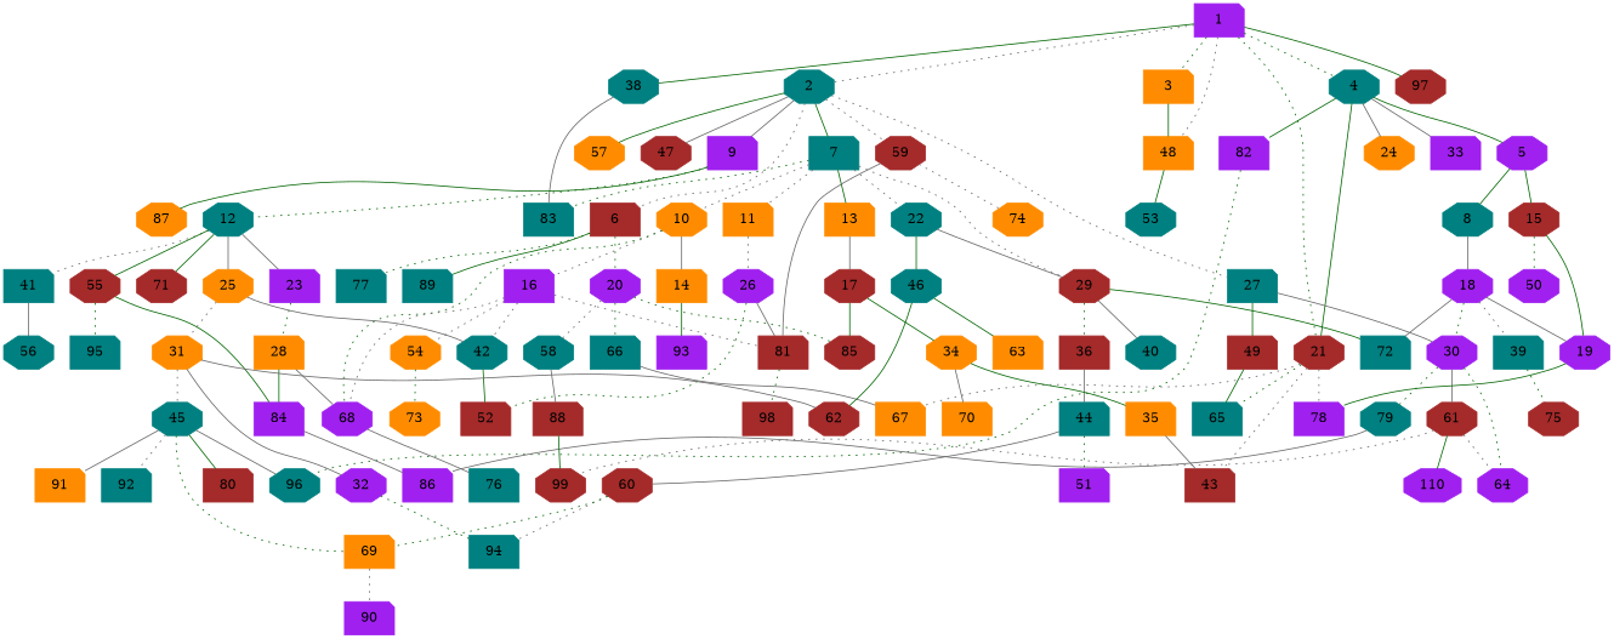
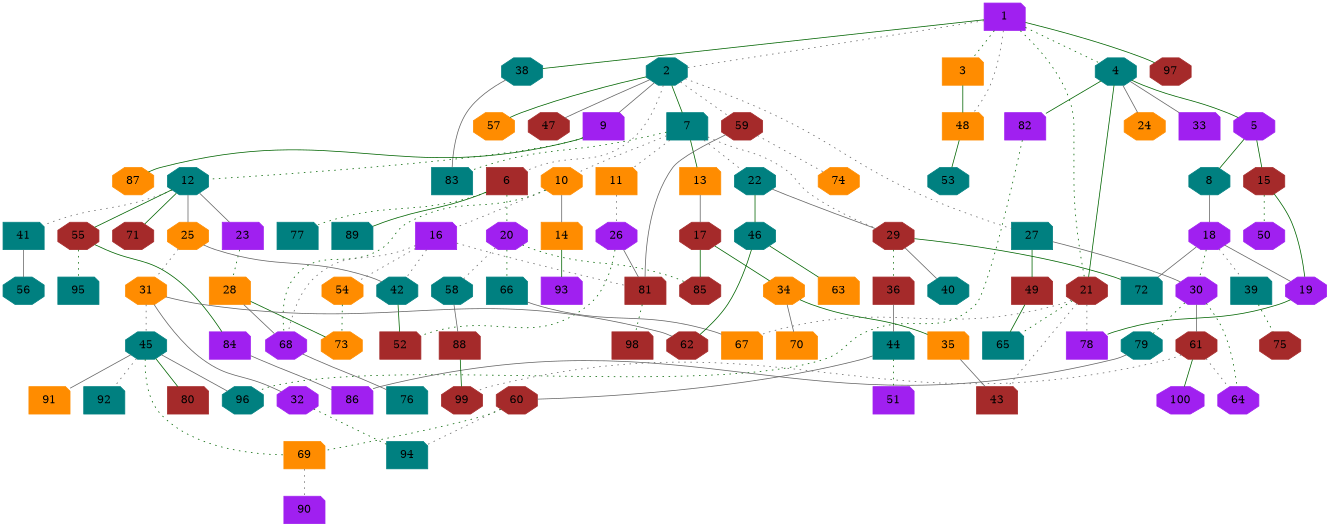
  graph {
    node [color=teal shape=octagon style=filled]
    edge [color=gray40 style=solid]
    1 [color=purple shape=note]
    2
    3 [color=darkorange shape=note]
    4
    21 [color=brown]
    38
    48 [color=darkorange shape=note]
    97 [color=brown]
    6 [color=brown shape=note]
    7 [shape=note]
    9 [color=purple shape=note]
    27 [shape=note]
    47 [color=brown]
    57 [color=darkorange]
    59 [color=brown]
    5 [color=purple]
    24 [color=darkorange]
    33 [color=purple shape=note]
    82 [color=purple shape=note]
    78 [color=purple shape=note]
    43 [color=brown shape=note]
    65 [shape=note]
    67 [color=darkorange shape=note]
    83 [shape=note]
    53
    20 [color=purple]
    77 [shape=note]
    89 [shape=note]
    10 [color=darkorange]
    11 [color=darkorange shape=note]
    13 [color=darkorange shape=note]
    22
    29 [color=brown]
    12
    87 [color=darkorange]
    30 [color=purple]
    49 [color=brown shape=note]
    81 [color=brown shape=note]
    74 [color=darkorange]
    8
    15 [color=brown]
    96
    18 [color=purple]
    19 [color=purple]
    50 [color=purple]
    85 [color=brown]
    58
    66 [shape=note]
    14 [color=darkorange shape=note]
    16 [color=purple shape=note]
    68 [color=purple]
    26 [color=purple]
    17 [color=brown]
    46
    72 [shape=note]
    36 [color=brown shape=note]
    40
    39 [shape=note]
    23 [color=purple shape=note]
    25 [color=darkorange]
    41 [shape=note]
    55 [color=brown]
    71 [color=brown]
    93 [color=purple shape=note]
    42
    54 [color=darkorange]
    76 [shape=note]
    52 [color=brown shape=note]
    28 [color=darkorange shape=note]
    31 [color=darkorange]
    56
    84 [color=purple shape=note]
    95 [shape=note]
    34 [color=darkorange]
    73 [color=darkorange]
    98 [color=brown shape=note]
    35 [color=darkorange shape=note]
    70 [color=darkorange shape=note]
    64 [color=purple]
    61 [color=brown]
    79
    75 [color=brown]
    88 [color=brown shape=note]
    62 [color=brown]
    63 [color=darkorange shape=note]
    32 [color=purple]
    45
    44 [shape=note]
    99 [color=brown]
-   100 [color=purple label=110]
+   100 [color=purple]
    86 [color=purple shape=note]
    94 [shape=note]
    69 [color=darkorange shape=note]
    80 [color=brown shape=note]
    91 [color=darkorange shape=note]
    92 [shape=note]
    51 [color=purple shape=note]
    60 [color=brown]
    90 [color=purple shape=note]
    1 -- 2 [style=dotted]
    1 -- 3 [color=darkgreen style=dotted]
    1 -- 4 [color=darkgreen style=dotted]
    1 -- 21 [color=darkgreen style=dotted]
    1 -- 38 [color=darkgreen]
    1 -- 48 [style=dotted]
    1 -- 97 [color=darkgreen]
    2 -- 6 [style=dotted]
    2 -- 7 [color=darkgreen]
    2 -- 9
    2 -- 27 [style=dotted]
    2 -- 47
    2 -- 57 [color=darkgreen]
    2 -- 59 [style=dotted]
    3 -- 48 [color=darkgreen]
    4 -- 21 [color=darkgreen]
    4 -- 5 [color=darkgreen]
    4 -- 24
    4 -- 33
    4 -- 82 [color=darkgreen]
    21 -- 78 [style=dotted]
    21 -- 43 [style=dotted]
    21 -- 65 [color=darkgreen style=dotted]
    21 -- 67 [style=dotted]
    38 -- 83
    48 -- 53 [color=darkgreen]
    6 -- 20 [color=darkgreen style=dotted]
    6 -- 77 [color=darkgreen style=dotted]
    6 -- 89 [color=darkgreen]
    7 -- 83 [color=darkgreen style=dotted]
    7 -- 10 [style=dotted]
    7 -- 11 [style=dotted]
    7 -- 13 [color=darkgreen]
    7 -- 22 [style=dotted]
    7 -- 29 [style=dotted]
    9 -- 12 [color=darkgreen style=dotted]
    9 -- 87 [color=darkgreen]
    27 -- 30
    27 -- 49 [color=darkgreen]
    59 -- 81
    59 -- 74 [style=dotted]
    5 -- 8 [color=darkgreen]
    5 -- 15 [color=darkgreen]
    82 -- 96 [color=darkgreen style=dotted]
    20 -- 85 [color=darkgreen style=dotted]
    20 -- 58 [style=dotted]
    20 -- 66 [color=darkgreen style=dotted]
    10 -- 14
    10 -- 16 [style=dotted]
    10 -- 68 [color=darkgreen style=dotted]
    11 -- 26 [style=dotted]
    13 -- 17
    22 -- 29
    22 -- 46 [color=darkgreen]
    29 -- 72 [color=darkgreen]
    29 -- 36 [color=darkgreen style=dotted]
    29 -- 40
    12 -- 23
    12 -- 25
    12 -- 41 [style=dotted]
    12 -- 55 [color=darkgreen]
    12 -- 71 [color=darkgreen]
    30 -- 64 [color=darkgreen style=dotted]
    30 -- 61
    30 -- 79 [color=darkgreen style=dotted]
    49 -- 65 [color=darkgreen]
    81 -- 98 [color=darkgreen style=dotted]
    8 -- 18
    15 -- 19 [color=darkgreen]
    15 -- 50 [color=darkgreen style=dotted]
    18 -- 30 [color=darkgreen style=dotted]
    18 -- 19
    18 -- 72
    18 -- 39 [style=dotted]
    19 -- 78 [color=darkgreen]
    58 -- 88
    66 -- 67
    14 -- 93 [color=darkgreen]
    16 -- 81 [style=dotted]
    16 -- 68 [style=dotted]
    16 -- 42 [style=dotted]
    16 -- 54 [style=dotted]
    68 -- 76
    26 -- 81
    26 -- 52 [color=darkgreen style=dotted]
    17 -- 85 [color=darkgreen]
    17 -- 34 [color=darkgreen]
    46 -- 62 [color=darkgreen]
    46 -- 63 [color=darkgreen]
    36 -- 44
    39 -- 75 [color=darkgreen style=dotted]
    23 -- 28 [color=darkgreen style=dotted]
    25 -- 42
    25 -- 31 [style=dotted]
    41 -- 56
    55 -- 84 [color=darkgreen]
    55 -- 95 [color=darkgreen style=dotted]
    42 -- 52 [color=darkgreen]
    54 -- 73 [color=darkgreen style=dotted]
    28 -- 68
-   28 -- 84 [color=darkgreen]
+   28 -- 73 [color=darkgreen]
    31 -- 62
    31 -- 32
    31 -- 45 [style=dotted]
    84 -- 86
    34 -- 35 [color=darkgreen]
    34 -- 70
    35 -- 43
    61 -- 64 [style=dotted]
    61 -- 99 [style=dotted]
    61 -- 100 [color=darkgreen]
    79 -- 86
    88 -- 99 [color=darkgreen]
    32 -- 94 [color=darkgreen style=dotted]
    45 -- 96
    45 -- 69 [color=darkgreen style=dotted]
    45 -- 80 [color=darkgreen]
    45 -- 91
    45 -- 92 [style=dotted]
    44 -- 51 [color=darkgreen style=dotted]
    44 -- 60
    69 -- 90 [style=dotted]
    60 -- 94 [style=dotted]
    60 -- 69 [color=darkgreen style=dotted]
  }
